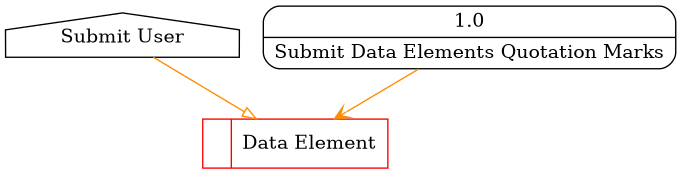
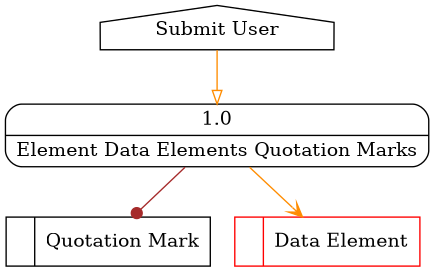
  digraph {
    node [shape=record]
    edge [color=darkorange style=solid]
+   n1 [label="<f0>  |<f1> Quotation Mark "]
    n2 [color=red label="<f0>  |<f1> Data Element "]
    n3 [label="Submit User" shape=house]
-   n4 [label="{<f0> 1.0|<f1> Submit Data Elements Quotation Marks }" shape=Mrecord]
-   n3 -> n2 [arrowhead=onormal]
+   n4 [label="{<f0> 1.0|<f1> Element Data Elements Quotation Marks }" shape=Mrecord]
+   n3 -> n4 [arrowhead=onormal]
+   n4 -> n1 [arrowhead=dot color=brown]
    n4 -> n2 [arrowhead=vee]
  }
